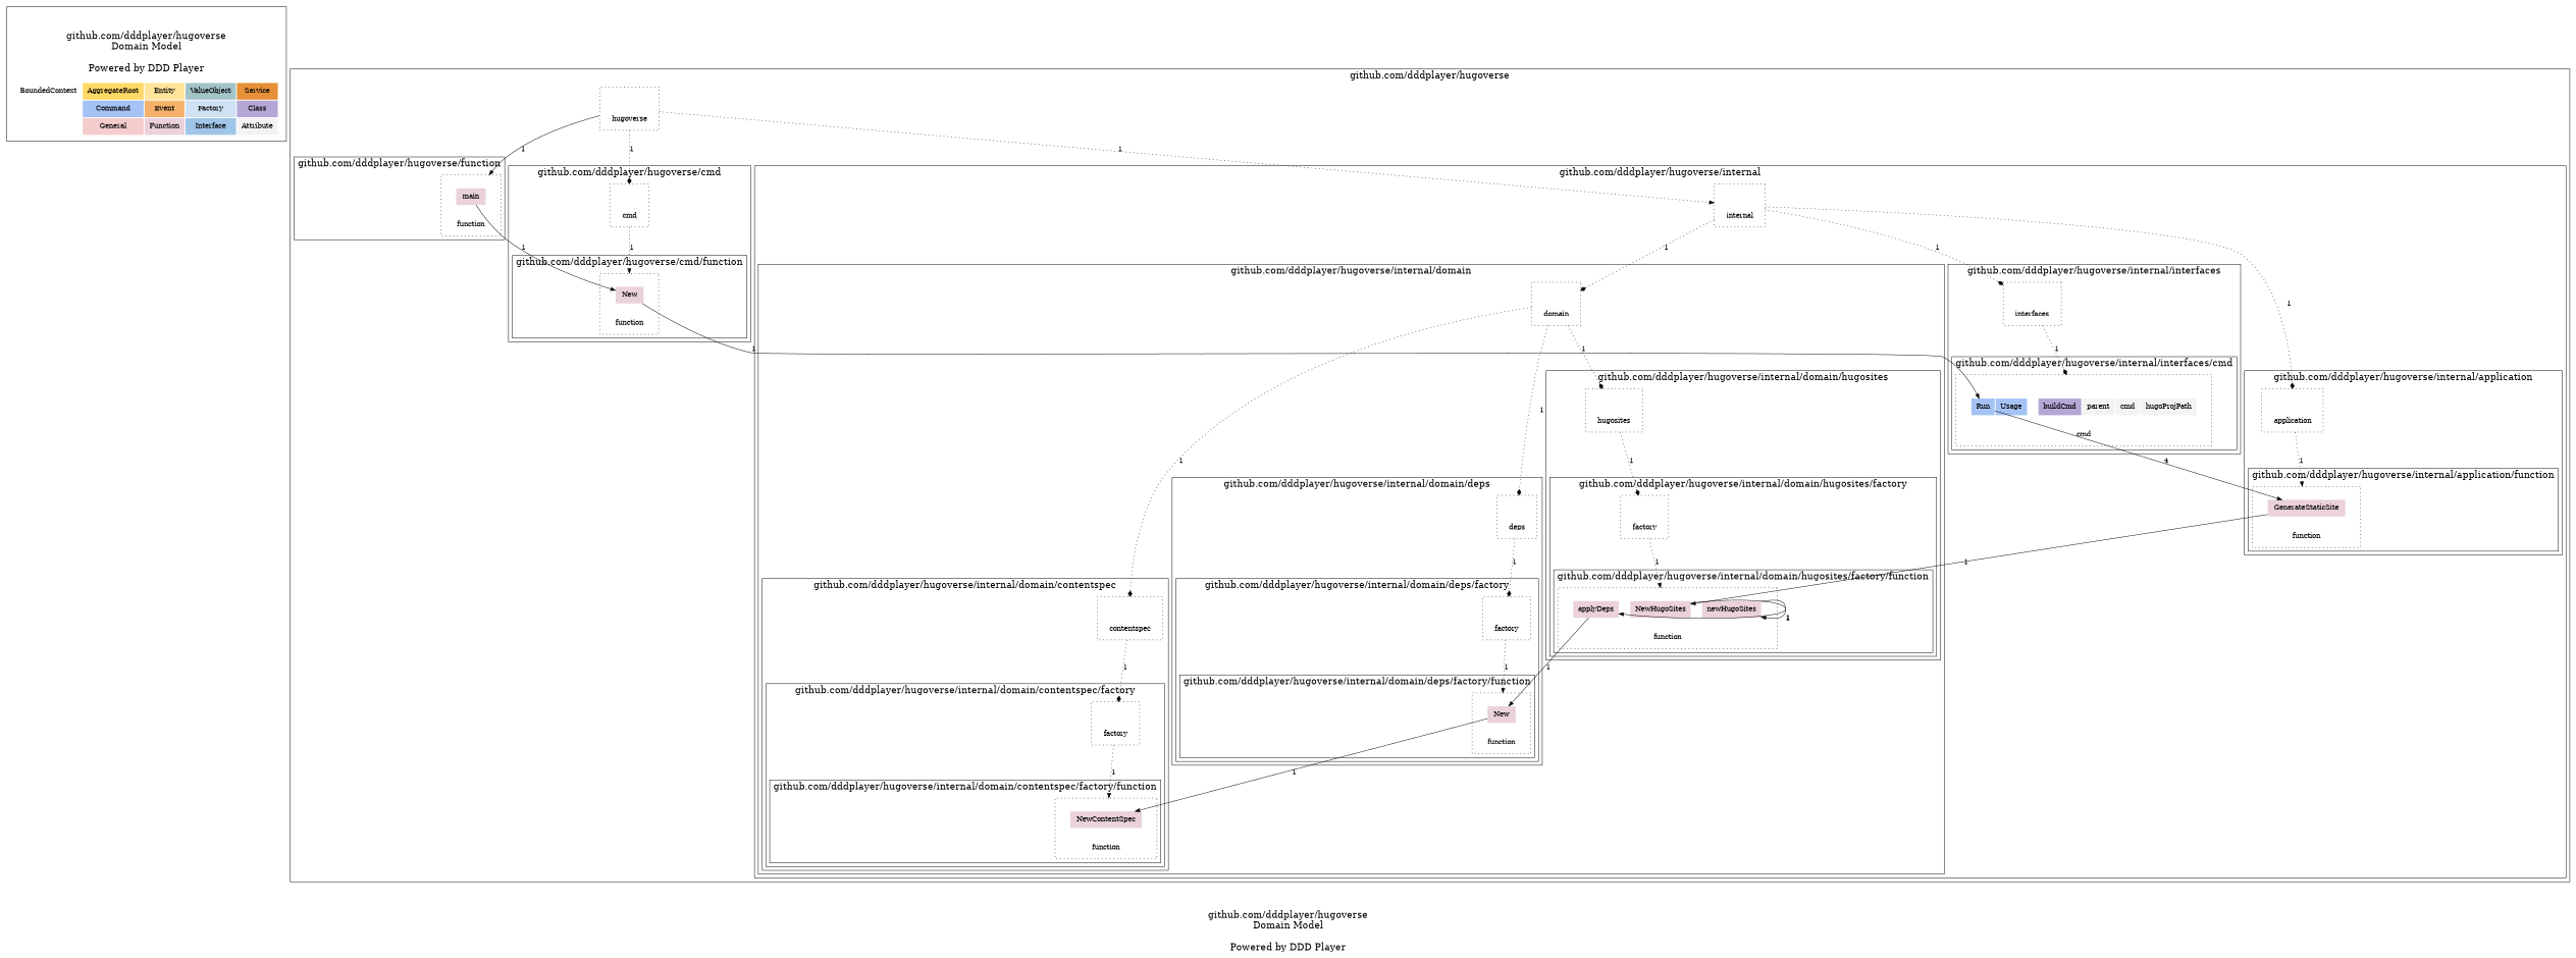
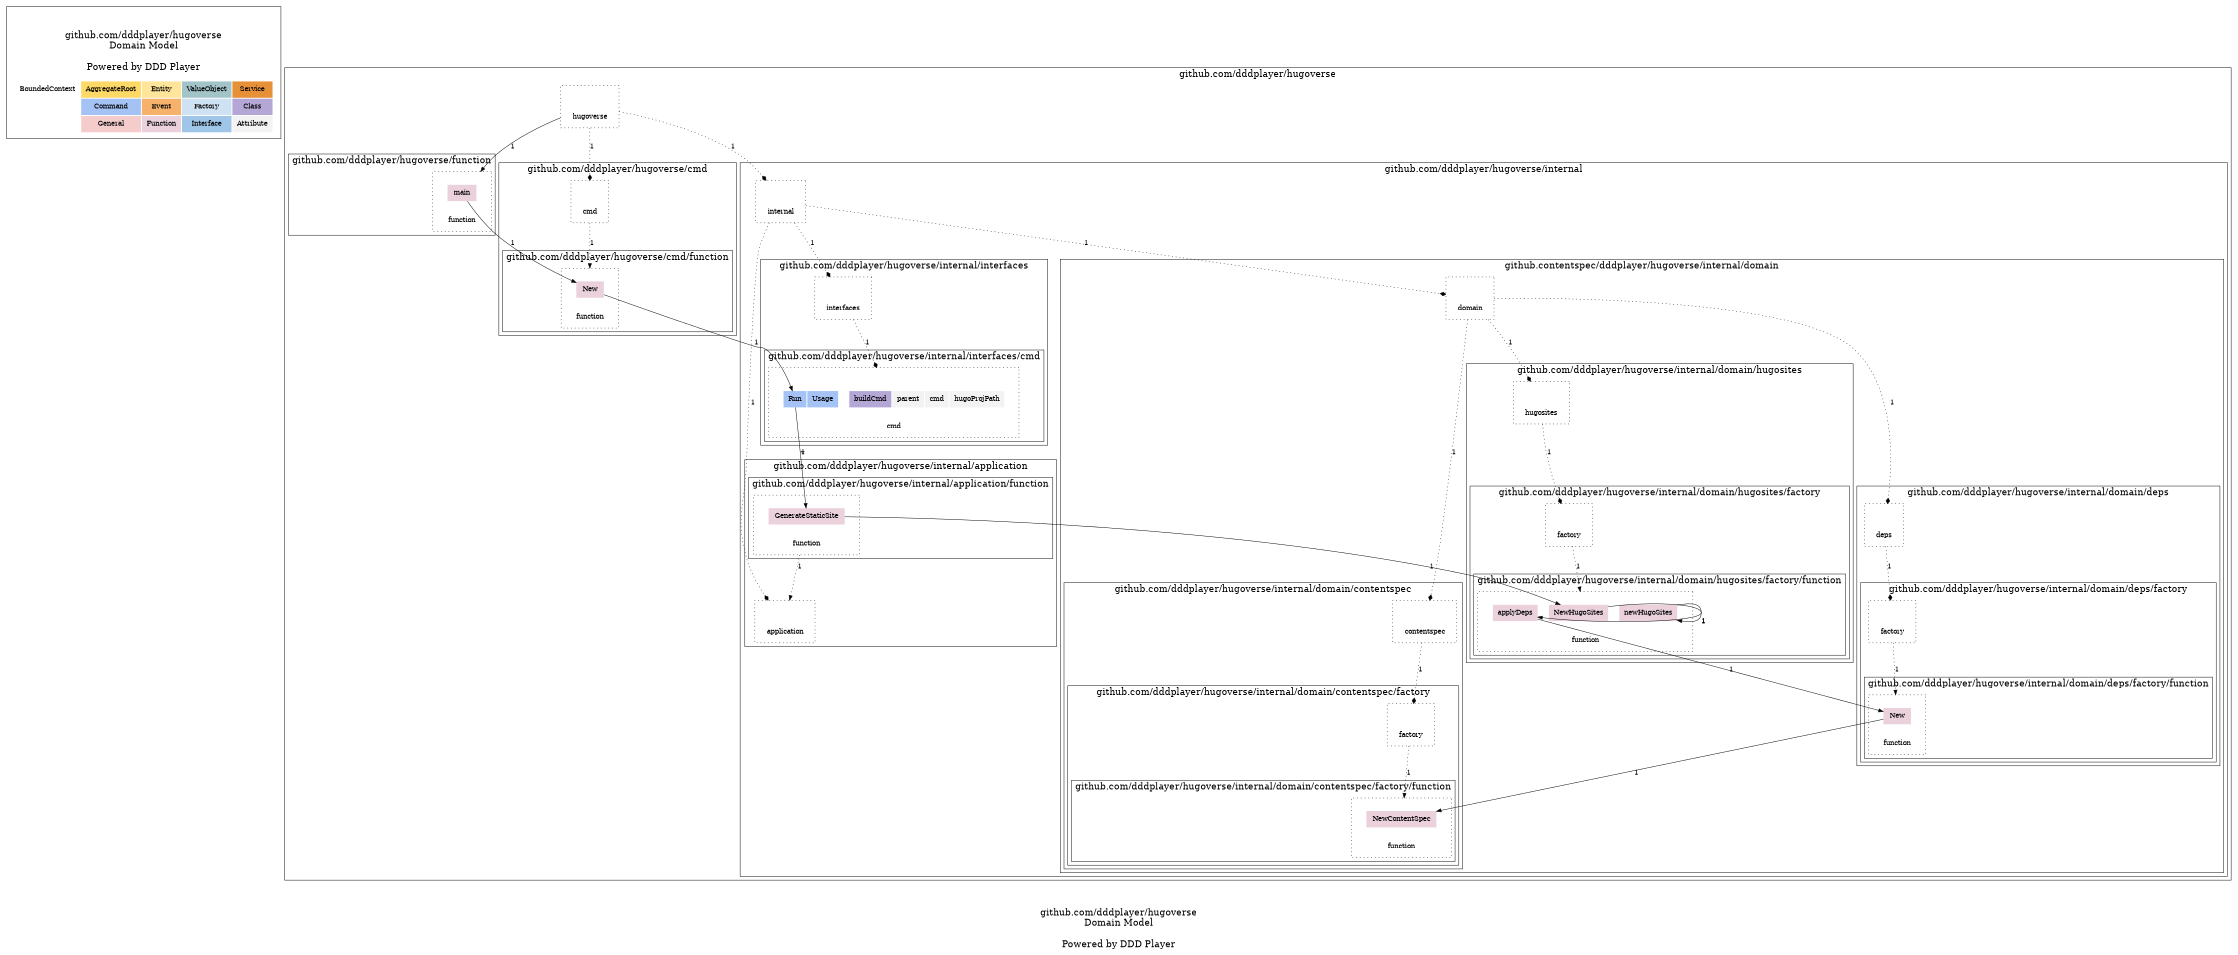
  digraph {
    fontsize=20
    label="\n\ngithub.com/dddplayer/hugoverse\nDomain Model\n\nPowered by DDD Player"
    node [shape=rect style=dotted]
    edge [arrowhead=normal style=dotted]
    n1 [color=white label=<         <table border="0" cellpadding="10"> 		<tr> 			<td bgcolor="#ffffff00" rowspan="1" colspan="1">BoundedContext</td> 			<td bgcolor="#ffd966ff" rowspan="1" colspan="1">AggregateRoot</td> 			<td bgcolor="#ffe599ff" rowspan="1" colspan="1">Entity</td> 			<td bgcolor="#a2c4c9ff" rowspan="1" colspan="1">ValueObject</td> 			<td bgcolor="#e69138ff" rowspan="1" colspan="1">Service</td> 		</tr> 		<tr> 			<td bgcolor="white" rowspan="1" colspan="1"></td> 			<td bgcolor="#a4c2f4ff" rowspan="1" colspan="1">Command</td> 			<td bgcolor="#f6b26bff" rowspan="1" colspan="1">Event</td> 			<td bgcolor="#cfe2f3ff" rowspan="1" colspan="1">Factory</td> 			<td bgcolor="#b4a7d6ff" rowspan="1" colspan="1">Class</td> 			 		</tr> 		<tr> 			<td bgcolor="white" rowspan="1" colspan="1"></td> 			<td bgcolor="#f4ccccff" rowspan="1" colspan="1">General</td> 			<td bgcolor="#ead1dcff" rowspan="1" colspan="1">Function</td> 			<td bgcolor="#9fc5e8ff" rowspan="1" colspan="1">Interface</td> 			<td bgcolor="#f3f3f3ff" rowspan="1" colspan="1">Attribute</td> 		</tr>         </table>         >]
    n2 [label=<         <table border="0" cellpadding="10"> 			 				<tr> 		 			<td port="first_blank_row" bgcolor="white" rowspan="1" colspan="1"></td> 	</tr> 				<tr> 		 			<td port="" bgcolor="white" rowspan="1" colspan="1"></td> 			<td port="dcdc8xt" bgcolor="#ead1dcff" rowspan="1" colspan="4">main</td> 			<td port="" bgcolor="white" rowspan="1" colspan="1"></td> 	</tr> 				<tr> 		 			<td port="" bgcolor="white" rowspan="1" colspan="1"></td> 	</tr> 				<tr> 		 			<td port="" bgcolor="white" rowspan="1" colspan="6">function</td> 	</tr>         </table>         >]
    n3 [label=<         <table border="0" cellpadding="10"> 			 				<tr> 		 			<td port="first_blank_row" bgcolor="white" rowspan="1" colspan="1"></td> 	</tr> 				<tr> 		 			<td port="" bgcolor="white" rowspan="1" colspan="1"></td> 			<td port="dcvzibt" bgcolor="#ead1dcff" rowspan="1" colspan="4">New</td> 			<td port="" bgcolor="white" rowspan="1" colspan="1"></td> 	</tr> 				<tr> 		 			<td port="" bgcolor="white" rowspan="1" colspan="1"></td> 	</tr> 				<tr> 		 			<td port="" bgcolor="white" rowspan="1" colspan="6">function</td> 	</tr>         </table>         >]
    n4 [label=<         <table border="0" cellpadding="10"> 			 				<tr> 		 			<td port="first_blank_row" bgcolor="white" rowspan="1" colspan="1"></td> 	</tr> 				<tr> 		 			<td port="" bgcolor="white" rowspan="1" colspan="1"></td> 	</tr> 				<tr> 		 			<td port="" bgcolor="white" rowspan="1" colspan="6">cmd</td> 	</tr>         </table>         >]
    n5 [label=<         <table border="0" cellpadding="10"> 			 				<tr> 		 			<td port="first_blank_row" bgcolor="white" rowspan="1" colspan="1"></td> 	</tr> 				<tr> 		 			<td port="" bgcolor="white" rowspan="1" colspan="1"></td> 			<td port="dqFkjP" bgcolor="#ead1dcff" rowspan="1" colspan="4">NewContentSpec</td> 			<td port="" bgcolor="white" rowspan="1" colspan="1"></td> 	</tr> 				<tr> 		 			<td port="" bgcolor="white" rowspan="1" colspan="1"></td> 	</tr> 				<tr> 		 			<td port="" bgcolor="white" rowspan="1" colspan="6">function</td> 	</tr>         </table>         >]
    n6 [label=<         <table border="0" cellpadding="10"> 			 				<tr> 		 			<td port="first_blank_row" bgcolor="white" rowspan="1" colspan="1"></td> 	</tr> 				<tr> 		 			<td port="" bgcolor="white" rowspan="1" colspan="1"></td> 	</tr> 				<tr> 		 			<td port="" bgcolor="white" rowspan="1" colspan="6">factory</td> 	</tr>         </table>         >]
    n7 [label=<         <table border="0" cellpadding="10"> 			 				<tr> 		 			<td port="first_blank_row" bgcolor="white" rowspan="1" colspan="1"></td> 	</tr> 				<tr> 		 			<td port="" bgcolor="white" rowspan="1" colspan="1"></td> 	</tr> 				<tr> 		 			<td port="" bgcolor="white" rowspan="1" colspan="6">contentspec</td> 	</tr>         </table>         >]
    n8 [label=<         <table border="0" cellpadding="10"> 			 				<tr> 		 			<td port="first_blank_row" bgcolor="white" rowspan="1" colspan="1"></td> 	</tr> 				<tr> 		 			<td port="" bgcolor="white" rowspan="1" colspan="1"></td> 			<td port="dcdFe5C" bgcolor="#ead1dcff" rowspan="1" colspan="1">applyDeps</td> 			<td port="" bgcolor="white" rowspan="1" colspan="1"></td> 			<td port="dc2o0aH" bgcolor="#ead1dcff" rowspan="1" colspan="1">NewHugoSites</td> 			<td port="" bgcolor="white" rowspan="1" colspan="1"></td> 			<td port="ddmxdgz" bgcolor="#ead1dcff" rowspan="1" colspan="1">newHugoSites</td> 			<td port="" bgcolor="white" rowspan="1" colspan="1"></td> 	</tr> 				<tr> 		 			<td port="" bgcolor="white" rowspan="1" colspan="1"></td> 	</tr> 				<tr> 		 			<td port="" bgcolor="white" rowspan="1" colspan="8">function</td> 	</tr>         </table>         >]
    n9 [label=<         <table border="0" cellpadding="10"> 			 				<tr> 		 			<td port="first_blank_row" bgcolor="white" rowspan="1" colspan="1"></td> 	</tr> 				<tr> 		 			<td port="" bgcolor="white" rowspan="1" colspan="1"></td> 	</tr> 				<tr> 		 			<td port="" bgcolor="white" rowspan="1" colspan="6">factory</td> 	</tr>         </table>         >]
    n10 [label=<         <table border="0" cellpadding="10"> 			 				<tr> 		 			<td port="first_blank_row" bgcolor="white" rowspan="1" colspan="1"></td> 	</tr> 				<tr> 		 			<td port="" bgcolor="white" rowspan="1" colspan="1"></td> 	</tr> 				<tr> 		 			<td port="" bgcolor="white" rowspan="1" colspan="6">hugosites</td> 	</tr>         </table>         >]
    n11 [label=<         <table border="0" cellpadding="10"> 			 				<tr> 		 			<td port="first_blank_row" bgcolor="white" rowspan="1" colspan="1"></td> 	</tr> 				<tr> 		 			<td port="" bgcolor="white" rowspan="1" colspan="1"></td> 			<td port="dbP4wDx" bgcolor="#ead1dcff" rowspan="1" colspan="4">New</td> 			<td port="" bgcolor="white" rowspan="1" colspan="1"></td> 	</tr> 				<tr> 		 			<td port="" bgcolor="white" rowspan="1" colspan="1"></td> 	</tr> 				<tr> 		 			<td port="" bgcolor="white" rowspan="1" colspan="6">function</td> 	</tr>         </table>         >]
    n12 [label=<         <table border="0" cellpadding="10"> 			 				<tr> 		 			<td port="first_blank_row" bgcolor="white" rowspan="1" colspan="1"></td> 	</tr> 				<tr> 		 			<td port="" bgcolor="white" rowspan="1" colspan="1"></td> 	</tr> 				<tr> 		 			<td port="" bgcolor="white" rowspan="1" colspan="6">factory</td> 	</tr>         </table>         >]
    n13 [label=<         <table border="0" cellpadding="10"> 			 				<tr> 		 			<td port="first_blank_row" bgcolor="white" rowspan="1" colspan="1"></td> 	</tr> 				<tr> 		 			<td port="" bgcolor="white" rowspan="1" colspan="1"></td> 	</tr> 				<tr> 		 			<td port="" bgcolor="white" rowspan="1" colspan="6">deps</td> 	</tr>         </table>         >]
    n14 [label=<         <table border="0" cellpadding="10"> 			 				<tr> 		 			<td port="first_blank_row" bgcolor="white" rowspan="1" colspan="1"></td> 	</tr> 				<tr> 		 			<td port="" bgcolor="white" rowspan="1" colspan="1"></td> 	</tr> 				<tr> 		 			<td port="" bgcolor="white" rowspan="1" colspan="6">domain</td> 	</tr>         </table>         >]
    n15 [label=<         <table border="0" cellpadding="10"> 			 				<tr> 		 			<td port="first_blank_row" bgcolor="white" rowspan="1" colspan="1"></td> 	</tr> 				<tr> 		 			<td port="" bgcolor="white" rowspan="1" colspan="1"></td> 	</tr> 				<tr> 		 			<td port="" bgcolor="white" rowspan="1" colspan="1"></td> 			<td port="dFJoku" bgcolor="#a4c2f4ff" rowspan="1" colspan="1">Run</td> 			<td port="dbNAO7S" bgcolor="#a4c2f4ff" rowspan="1" colspan="1">Usage</td> 			<td port="" bgcolor="white" rowspan="1" colspan="1"></td> 			<td port="dbgRDfG" bgcolor="#b4a7d6ff" rowspan="1" colspan="1">buildCmd</td> 			<td port="dRDn7X" bgcolor="#f3f3f3ff" rowspan="1" colspan="1">parent</td> 			<td port="deFLls1" bgcolor="#f3f3f3ff" rowspan="1" colspan="1">cmd</td> 			<td port="dFl7Os" bgcolor="#f3f3f3ff" rowspan="1" colspan="1">hugoProjPath</td> 			<td port="" bgcolor="white" rowspan="1" colspan="1"></td> 	</tr> 				<tr> 		 			<td port="" bgcolor="white" rowspan="1" colspan="1"></td> 	</tr> 				<tr> 		 			<td port="" bgcolor="white" rowspan="1" colspan="9">cmd</td> 	</tr>         </table>         >]
    n16 [label=<         <table border="0" cellpadding="10"> 			 				<tr> 		 			<td port="first_blank_row" bgcolor="white" rowspan="1" colspan="1"></td> 	</tr> 				<tr> 		 			<td port="" bgcolor="white" rowspan="1" colspan="1"></td> 	</tr> 				<tr> 		 			<td port="" bgcolor="white" rowspan="1" colspan="6">interfaces</td> 	</tr>         </table>         >]
    n17 [label=<         <table border="0" cellpadding="10"> 			 				<tr> 		 			<td port="first_blank_row" bgcolor="white" rowspan="1" colspan="1"></td> 	</tr> 				<tr> 		 			<td port="" bgcolor="white" rowspan="1" colspan="1"></td> 			<td port="d6GWrL" bgcolor="#ead1dcff" rowspan="1" colspan="4">GenerateStaticSite</td> 			<td port="" bgcolor="white" rowspan="1" colspan="1"></td> 	</tr> 				<tr> 		 			<td port="" bgcolor="white" rowspan="1" colspan="1"></td> 	</tr> 				<tr> 		 			<td port="" bgcolor="white" rowspan="1" colspan="6">function</td> 	</tr>         </table>         >]
    n18 [label=<         <table border="0" cellpadding="10"> 			 				<tr> 		 			<td port="first_blank_row" bgcolor="white" rowspan="1" colspan="1"></td> 	</tr> 				<tr> 		 			<td port="" bgcolor="white" rowspan="1" colspan="1"></td> 	</tr> 				<tr> 		 			<td port="" bgcolor="white" rowspan="1" colspan="6">application</td> 	</tr>         </table>         >]
    n19 [label=<         <table border="0" cellpadding="10"> 			 				<tr> 		 			<td port="first_blank_row" bgcolor="white" rowspan="1" colspan="1"></td> 	</tr> 				<tr> 		 			<td port="" bgcolor="white" rowspan="1" colspan="1"></td> 	</tr> 				<tr> 		 			<td port="" bgcolor="white" rowspan="1" colspan="6">internal</td> 	</tr>         </table>         >]
    n20 [label=<         <table border="0" cellpadding="10"> 			 				<tr> 		 			<td port="first_blank_row" bgcolor="white" rowspan="1" colspan="1"></td> 	</tr> 				<tr> 		 			<td port="" bgcolor="white" rowspan="1" colspan="1"></td> 	</tr> 				<tr> 		 			<td port="" bgcolor="white" rowspan="1" colspan="6">hugoverse</td> 	</tr>         </table>         >]
    subgraph cluster_1 {
      n1
    }
    subgraph cluster_2 {
      label="github.com/dddplayer/hugoverse"
      n20
      subgraph cluster_3 {
        label="github.com/dddplayer/hugoverse/function"
        n2
      }
      subgraph cluster_4 {
        label="github.com/dddplayer/hugoverse/cmd"
        n4
        subgraph cluster_5 {
          label="github.com/dddplayer/hugoverse/cmd/function"
          n3
        }
      }
      subgraph cluster_6 {
        label="github.com/dddplayer/hugoverse/internal"
        n19
        subgraph cluster_7 {
-         label="github.com/dddplayer/hugoverse/internal/domain"
+         label="github.contentspec/dddplayer/hugoverse/internal/domain"
          n14
          subgraph cluster_8 {
            label="github.com/dddplayer/hugoverse/internal/domain/contentspec"
            n7
            subgraph cluster_9 {
              label="github.com/dddplayer/hugoverse/internal/domain/contentspec/factory"
              n6
              subgraph cluster_10 {
                label="github.com/dddplayer/hugoverse/internal/domain/contentspec/factory/function"
                n5
              }
            }
          }
          subgraph cluster_11 {
            label="github.com/dddplayer/hugoverse/internal/domain/hugosites"
            n10
            subgraph cluster_12 {
              label="github.com/dddplayer/hugoverse/internal/domain/hugosites/factory"
              n9
              subgraph cluster_13 {
                label="github.com/dddplayer/hugoverse/internal/domain/hugosites/factory/function"
                n8
              }
            }
          }
          subgraph cluster_14 {
            label="github.com/dddplayer/hugoverse/internal/domain/deps"
            n13
            subgraph cluster_15 {
              label="github.com/dddplayer/hugoverse/internal/domain/deps/factory"
              n12
              subgraph cluster_16 {
                label="github.com/dddplayer/hugoverse/internal/domain/deps/factory/function"
                n11
              }
            }
          }
        }
        subgraph cluster_17 {
          label="github.com/dddplayer/hugoverse/internal/interfaces"
          n16
          subgraph cluster_18 {
            label="github.com/dddplayer/hugoverse/internal/interfaces/cmd"
            n15
          }
        }
        subgraph cluster_19 {
          label="github.com/dddplayer/hugoverse/internal/application"
          n18
          subgraph cluster_20 {
            label="github.com/dddplayer/hugoverse/internal/application/function"
            n17
          }
        }
      }
    }
    subgraph cluster_21 {
      label="github.com/dddplayer/hugoverse/function"
    }
    subgraph cluster_22 {
      label="github.com/dddplayer/hugoverse/cmd"
      subgraph cluster_23 {
        label="github.com/dddplayer/hugoverse/cmd/function"
      }
    }
    subgraph cluster_24 {
      label="github.com/dddplayer/hugoverse/internal"
      subgraph cluster_25 {
        label="github.com/dddplayer/hugoverse/internal/domain"
        subgraph cluster_26 {
          label="github.com/dddplayer/hugoverse/internal/domain/contentspec"
          subgraph cluster_27 {
            label="github.com/dddplayer/hugoverse/internal/domain/contentspec/factory"
            subgraph cluster_28 {
              label="github.com/dddplayer/hugoverse/internal/domain/contentspec/factory/function"
            }
          }
        }
        subgraph cluster_29 {
          label="github.com/dddplayer/hugoverse/internal/domain/hugosites"
          subgraph cluster_30 {
            label="github.com/dddplayer/hugoverse/internal/domain/hugosites/factory"
            subgraph cluster_31 {
              label="github.com/dddplayer/hugoverse/internal/domain/hugosites/factory/function"
            }
          }
        }
        subgraph cluster_32 {
          label="github.com/dddplayer/hugoverse/internal/domain/deps"
          subgraph cluster_33 {
            label="github.com/dddplayer/hugoverse/internal/domain/deps/factory"
            subgraph cluster_34 {
              label="github.com/dddplayer/hugoverse/internal/domain/deps/factory/function"
            }
          }
        }
      }
      subgraph cluster_35 {
        label="github.com/dddplayer/hugoverse/internal/interfaces"
        subgraph cluster_36 {
          label="github.com/dddplayer/hugoverse/internal/interfaces/cmd"
        }
      }
      subgraph cluster_37 {
        label="github.com/dddplayer/hugoverse/internal/application"
        subgraph cluster_38 {
          label="github.com/dddplayer/hugoverse/internal/application/function"
        }
      }
    }
    n2 -> n3 [headport=dcvzibt label=1 style=solid tailport=dcdc8xt]
    n3 -> n15 [headport=dFJoku label=1 style=solid tailport=dcvzibt]
    n4 -> n3 [label=1]
    n6 -> n5 [label=1]
    n7 -> n6 [arrowhead=diamond label=1]
    n8 -> n8 [headport=ddmxdgz label=1 style=solid tailport=dc2o0aH]
    n8 -> n8 [headport=dcdFe5C label=1 style=solid tailport=ddmxdgz]
    n8 -> n11 [headport=dbP4wDx label=1 style=solid tailport=dcdFe5C]
    n9 -> n8 [label=1]
    n10 -> n9 [arrowhead=diamond label=1]
    n11 -> n5 [headport=dqFkjP label=1 style=solid tailport=dbP4wDx]
    n12 -> n11 [label=1]
    n13 -> n12 [arrowhead=diamond label=1]
    n14 -> n7 [arrowhead=diamond label=1]
    n14 -> n10 [arrowhead=diamond label=1]
    n14 -> n13 [arrowhead=diamond label=1]
    n15 -> n17 [headport=d6GWrL label=4 style=solid tailport=dFJoku]
    n16 -> n15 [arrowhead=diamond label=1]
    n17 -> n8 [headport=dc2o0aH label=1 style=solid tailport=d6GWrL]
-   n18 -> n17 [label=1]
+   n17 -> n18 [label=1]
    n19 -> n14 [arrowhead=diamond label=1]
    n19 -> n16 [arrowhead=diamond label=1]
    n19 -> n18 [arrowhead=diamond label=1]
    n20 -> n2 [label=1 style=solid]
    n20 -> n4 [arrowhead=diamond label=1]
-   n20 -> n19 [label=1]
+   n20 -> n19 [arrowhead=diamond label=1]
  }
